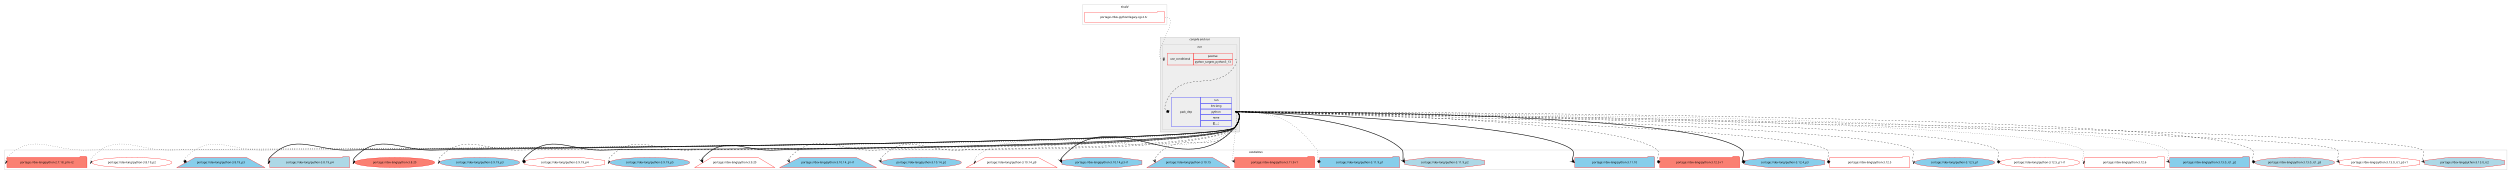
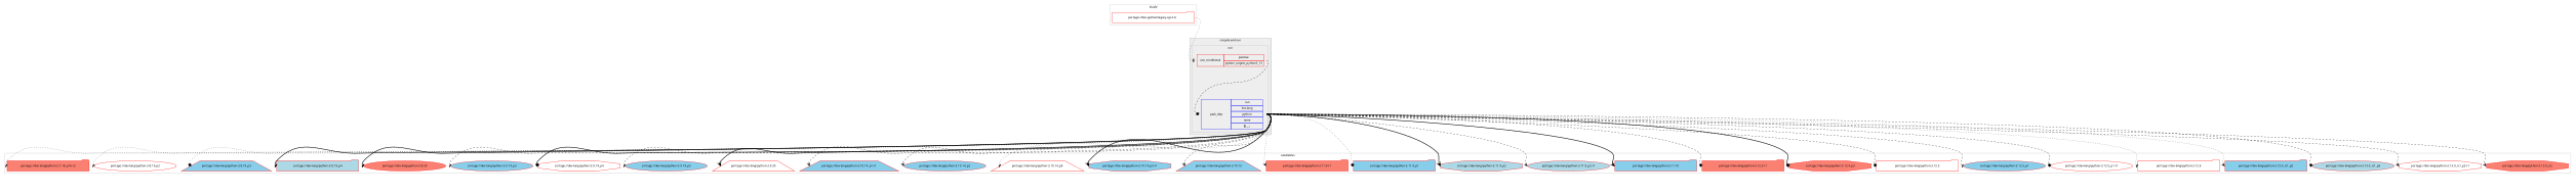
  digraph {
    compound=true
    concentrate=true
    fontname="Noto Sans"
    fontsize=10
    newrank=true
    rankdir=TB
    ranksep=1.5
    node [color=red fillcolor=skyblue fontname="Noto Sans" fontsize=10 shape=folder style=filled]
    edge [arrowhead=vee fontname="Noto Sans" headport=w style=dashed tailport=e weight=100]
    n1 [fillcolor=white label="portage://dev-python/legacy-cgi-2.6.1" width=4]
    n2 [color=blue label=<<TABLE BORDER="0" CELLBORDER="1" CELLSPACING="0" CELLPADDING="4" WIDTH="220"><TR><TD ROWSPAN="6" CELLPADDING="30">pack_dep</TD></TR><TR><TD WIDTH="110">run</TD></TR><TR><TD>dev-lang</TD></TR><TR><TD>python</TD></TR><TR><TD>none</TD></TR><TR><TD>[[],,,,]</TD></TR></TABLE>> shape=none fillcolor="" style=""]
    n3 [label=<<TABLE BORDER="0" CELLBORDER="1" CELLSPACING="0" CELLPADDING="4"><TR><TD ROWSPAN="3" CELLPADDING="10">use_conditional</TD></TR><TR><TD>positive</TD></TR><TR><TD>python_targets_python3_13</TD></TR></TABLE>> shape=none fillcolor="" style=""]
-   n4 [fillcolor=lightblue label="portage://dev-lang/python-3.13.0_rc2" shape=octagon width=4]
+   n4 [fillcolor=salmon label="portage://dev-lang/python-3.13.0_rc2" shape=octagon width=4]
    n5 [fillcolor=white label="portage://dev-lang/python-3.13.0_rc1_p3-r1" shape=octagon width=4]
    n6 [fillcolor=lightblue label="portage://dev-lang/python-3.13.0_rc1_p3" shape=ellipse width=4]
    n7 [label="portage://dev-lang/python-3.13.0_rc1_p2" width=4]
    n8 [fillcolor=white label="portage://dev-lang/python-3.12.6" width=4]
    n9 [fillcolor=white label="portage://dev-lang/python-3.12.5_p1-r1" shape=ellipse width=4]
    n10 [label="portage://dev-lang/python-3.12.5_p1" shape=ellipse width=4]
    n11 [fillcolor=white label="portage://dev-lang/python-3.12.5" width=4]
-   n12 [label="portage://dev-lang/python-3.12.4_p3" shape=octagon width=4]
+   n12 [fillcolor=salmon label="portage://dev-lang/python-3.12.4_p3" shape=octagon width=4]
    n13 [fillcolor=salmon label="portage://dev-lang/python-3.12.3-r1" width=4]
    n14 [label="portage://dev-lang/python-3.11.10" width=4]
+   n15 [fillcolor=lightblue label="portage://dev-lang/python-3.11.9_p2-r1" shape=ellipse width=4]
    n16 [fillcolor=lightblue label="portage://dev-lang/python-3.11.9_p2" shape=octagon width=4]
    n17 [label="portage://dev-lang/python-3.11.9_p1" width=4]
    n18 [fillcolor=salmon label="portage://dev-lang/python-3.11.9-r1" width=4]
    n19 [label="portage://dev-lang/python-3.10.15" shape=trapezium width=4]
    n20 [label="portage://dev-lang/python-3.10.14_p3-r1" shape=octagon width=4]
    n21 [fillcolor=white label="portage://dev-lang/python-3.10.14_p9" shape=trapezium width=4]
    n22 [label="portage://dev-lang/python-3.10.14_p2" shape=ellipse width=4]
    n23 [label="portage://dev-lang/python-3.10.14_p1-r1" shape=trapezium width=4]
    n24 [fillcolor=white label="portage://dev-lang/python-3.9.20" shape=trapezium width=4]
    n25 [label="portage://dev-lang/python-3.9.19_p5" shape=ellipse width=4]
    n26 [fillcolor=white label="portage://dev-lang/python-3.9.19_p4" shape=octagon width=4]
    n27 [label="portage://dev-lang/python-3.9.19_p3" shape=ellipse width=4]
    n28 [fillcolor=salmon label="portage://dev-lang/python-3.8.20" shape=ellipse width=4]
    n29 [fillcolor=lightblue label="portage://dev-lang/python-3.8.19_p4" width=4]
    n30 [label="portage://dev-lang/python-3.8.19_p3" shape=trapezium width=4]
    n31 [fillcolor=white label="portage://dev-lang/python-3.8.19_p2" shape=ellipse width=4]
    n32 [fillcolor=salmon label="portage://dev-lang/python-2.7.18_p16-r2" width=4]
    subgraph cluster_1 {
      color=gray
      label=<<i>dependencies</i>>
      subgraph cluster_2 {
        color=gray
        fillcolor="#eeeeee"
        label=<<i>compile</i>>
        style=filled
      }
      subgraph cluster_3 {
        color=gray
        fillcolor="#eeeeee"
        label=<<i>compile and run</i>>
        style=filled
      }
      subgraph cluster_4 {
        color=gray
        fillcolor="#eeeeee"
        label=<<i>run</i>>
        style=filled
        subgraph sub_5 {
          color=gray
          fillcolor="#eeeeee"
          label=<<i>run</i>>
          style=filled
          n3
          subgraph sub_6 {
            color=gray
            fillcolor="#eeeeee"
            label=<<i>run</i>>
            style=filled
            n2
          }
        }
      }
    }
    subgraph cluster_7 {
      color=gray
      label=<<i>ebuild</i>>
      n1
    }
    subgraph cluster_8 {
      color=gray
      label=<<i>candidates</i>>
      rank=same
      subgraph sub_9 {
        color=black
        label=<<i>candidates</i>>
        nodesep=1
        rank=same
        n4
        n5
        n6
        n7
        n8
        n9
        n10
        n11
        n12
        n13
        n14
+       n15
        n16
        n17
        n18
        n19
        n20
        n21
        n22
        n23
        n24
        n25
        n26
        n27
        n28
        n29
        n30
        n31
        n32
      }
    }
    n1 -> n3 [arrowhead=tee style=dotted weight=20]
    n2 -> n4
    n2 -> n5
    n2 -> n6 [arrowhead=box]
    n2 -> n7 [style=dotted]
    n2 -> n8 [arrowhead=tee style=dotted]
    n2 -> n9 [arrowhead=box]
    n2 -> n10 [arrowhead=tee]
    n2 -> n11 [arrowhead=box]
    n2 -> n12 [arrowhead=box style=bold]
    n2 -> n13 [arrowhead=box]
    n2 -> n14 [style=bold]
+   n2 -> n15
    n2 -> n16 [style=bold]
    n2 -> n17 [arrowhead=box style=dotted]
    n2 -> n18 [style=dotted]
    n2 -> n19
    n2 -> n20 [style=bold]
    n2 -> n21 [arrowhead=tee style=dotted]
    n2 -> n22
    n2 -> n23
    n2 -> n24 [style=bold]
    n2 -> n25 [arrowhead=tee]
    n2 -> n26 [arrowhead=box style=bold]
    n2 -> n27 [arrowhead=tee]
    n2 -> n28 [arrowhead=tee style=bold]
    n2 -> n29 [arrowhead=tee style=bold]
    n2 -> n30 [arrowhead=box style=dotted]
    n2 -> n31 [arrowhead=tee style=dotted]
    n2 -> n32 [arrowhead=tee style=dotted]
    n3 -> n2 [arrowhead=box weight=20]
  }
